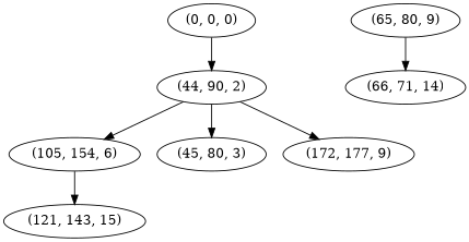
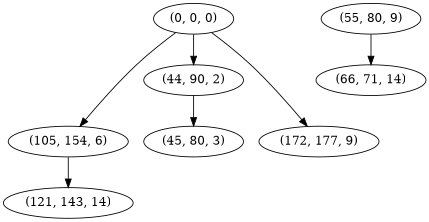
  digraph {
    "(0, 0, 0)"
    "(44, 90, 2)"
    "(105, 154, 6)"
    "(172, 177, 9)"
    n5 [label="(45, 80, 3)"]
-   "(121, 143, 15)"
+   "(121, 143, 15)" [label="(121, 143, 14)"]
    n7 [label="(66, 71, 14)"]
-   "(55, 80, 9)" [label="(65, 80, 9)"]
+   "(55, 80, 9)"
    "(0, 0, 0)" -> "(44, 90, 2)"
-   "(44, 90, 2)" -> "(105, 154, 6)"
-   "(44, 90, 2)" -> "(172, 177, 9)"
+   "(0, 0, 0)" -> "(105, 154, 6)"
+   "(0, 0, 0)" -> "(172, 177, 9)"
    "(44, 90, 2)" -> n5
    "(105, 154, 6)" -> "(121, 143, 15)"
    "(55, 80, 9)" -> n7
  }
